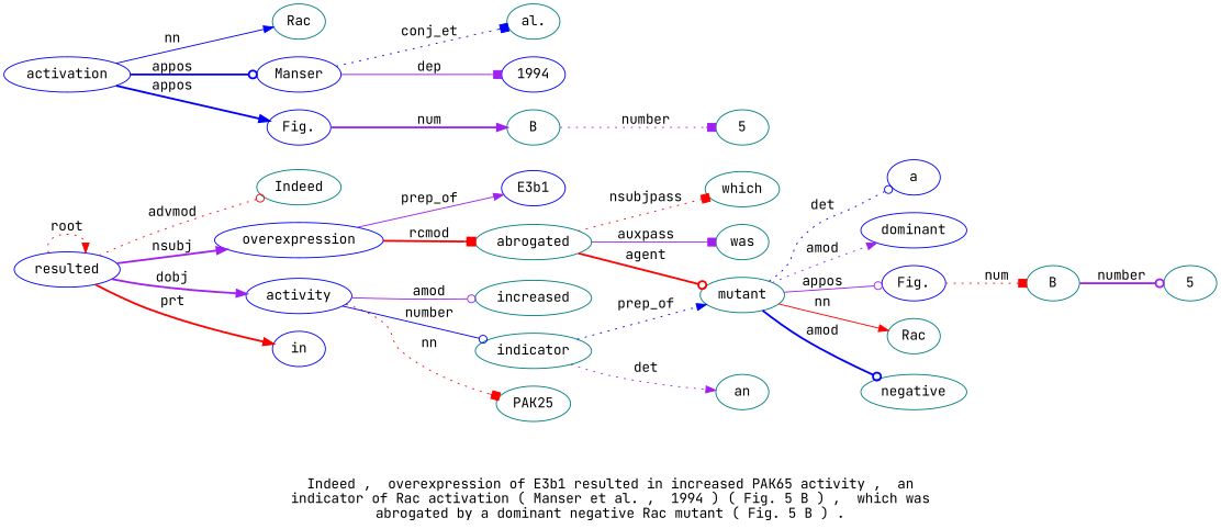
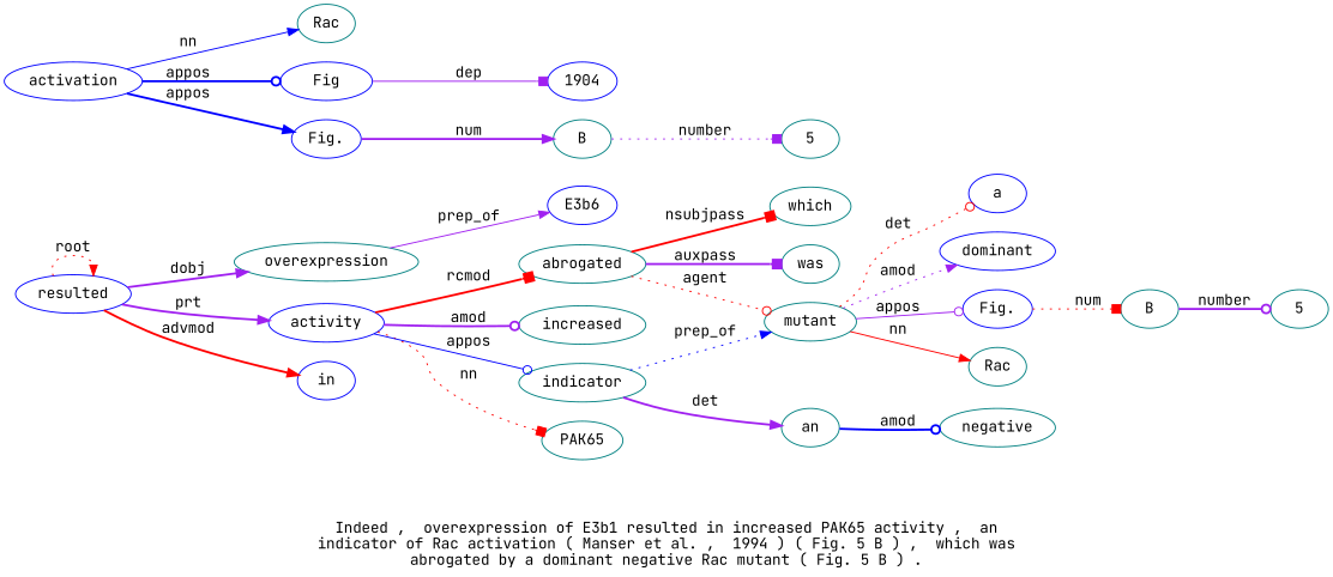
  digraph {
    fontname="JetBrains Mono"
    label="Indeed ,  overexpression of E3b1 resulted in increased PAK65 activity ,  an\nindicator of Rac activation ( Manser et al. ,  1994 ) ( Fig. 5 B ) ,  which was\nabrogated by a dominant negative Rac mutant ( Fig. 5 B ) ."
    rankdir=LR
    node [color=teal fillcolor=white fontname="JetBrains Mono" style=filled]
    edge [arrowhead=normal color=purple fontname="JetBrains Mono" style=dotted]
    n1 [color=blue label=resulted]
-   n2 [label=Indeed]
-   n3 [color=blue label=overexpression]
+   n3 [label=overexpression]
    n4 [color=blue label=in]
    n5 [color=blue label=activity]
-   n6 [color=blue label=E3b1]
+   n6 [color=blue label=E3b6]
    n7 [label=increased]
-   n8 [label=PAK25]
+   n8 [label=PAK65]
    n9 [label=indicator]
    n10 [label=abrogated]
    n11 [label=an]
    n12 [label=mutant]
    n13 [label=which]
    n14 [label=was]
    n15 [color=blue label=activation]
    n16 [label=Rac]
-   n17 [color=blue label=Manser]
+   n17 [color=blue label=Fig]
    n18 [color=blue label="Fig."]
-   n19 [label="al."]
-   n20 [color=blue label=1994]
+   n20 [color=blue label=1904]
    n21 [label=B]
    n22 [label=5]
    n23 [color=blue label=a]
    n24 [color=blue label=dominant]
    n25 [label=negative]
    n26 [label=Rac]
    n27 [color=blue label="Fig."]
    n28 [label=B]
    n29 [label=5]
    n1 -> n1 [color=red label=root]
-   n1 -> n2 [arrowhead=odot color=red label=advmod]
-   n1 -> n3 [label=nsubj style=bold]
-   n1 -> n4 [color=red label=prt style=bold]
-   n1 -> n5 [label=dobj style=bold]
+   n1 -> n3 [label=dobj style=bold]
+   n1 -> n4 [color=red label=advmod style=bold]
+   n1 -> n5 [label=prt style=bold]
    n3 -> n6 [label=prep_of style=solid]
-   n5 -> n7 [arrowhead=odot label=amod style=solid]
+   n5 -> n7 [arrowhead=odot label=amod style=bold]
    n5 -> n8 [arrowhead=box color=red label=nn]
-   n5 -> n9 [arrowhead=odot color=blue label=number style=solid]
-   n3 -> n10 [arrowhead=box color=red label=rcmod style=bold]
-   n9 -> n11 [label=det]
+   n5 -> n9 [arrowhead=odot color=blue label=appos style=solid]
+   n5 -> n10 [arrowhead=box color=red label=rcmod style=bold]
+   n9 -> n11 [label=det style=bold]
    n9 -> n12 [color=blue label=prep_of]
-   n10 -> n12 [arrowhead=odot color=red label=agent style=bold]
-   n10 -> n13 [arrowhead=box color=red label=nsubjpass]
-   n10 -> n14 [arrowhead=box label=auxpass style=solid]
-   n12 -> n23 [arrowhead=odot color=blue label=det]
+   n10 -> n12 [arrowhead=odot color=red label=agent]
+   n10 -> n13 [arrowhead=box color=red label=nsubjpass style=bold]
+   n10 -> n14 [arrowhead=box label=auxpass style=bold]
+   n12 -> n23 [arrowhead=odot color=red label=det]
    n12 -> n24 [label=amod]
-   n12 -> n25 [arrowhead=odot color=blue label=amod style=bold]
+   n11 -> n25 [arrowhead=odot color=blue label=amod style=bold]
    n12 -> n26 [color=red label=nn style=solid]
    n12 -> n27 [arrowhead=odot label=appos style=solid]
    n15 -> n16 [color=blue label=nn style=solid]
    n15 -> n17 [arrowhead=odot color=blue label=appos style=bold]
    n15 -> n18 [color=blue label=appos style=bold]
-   n17 -> n19 [arrowhead=box color=blue label=conj_et]
    n17 -> n20 [arrowhead=box label=dep style=solid]
    n18 -> n21 [label=num style=bold]
    n21 -> n22 [arrowhead=box label=number]
    n27 -> n28 [arrowhead=box color=red label=num]
    n28 -> n29 [arrowhead=odot label=number style=bold]
  }
